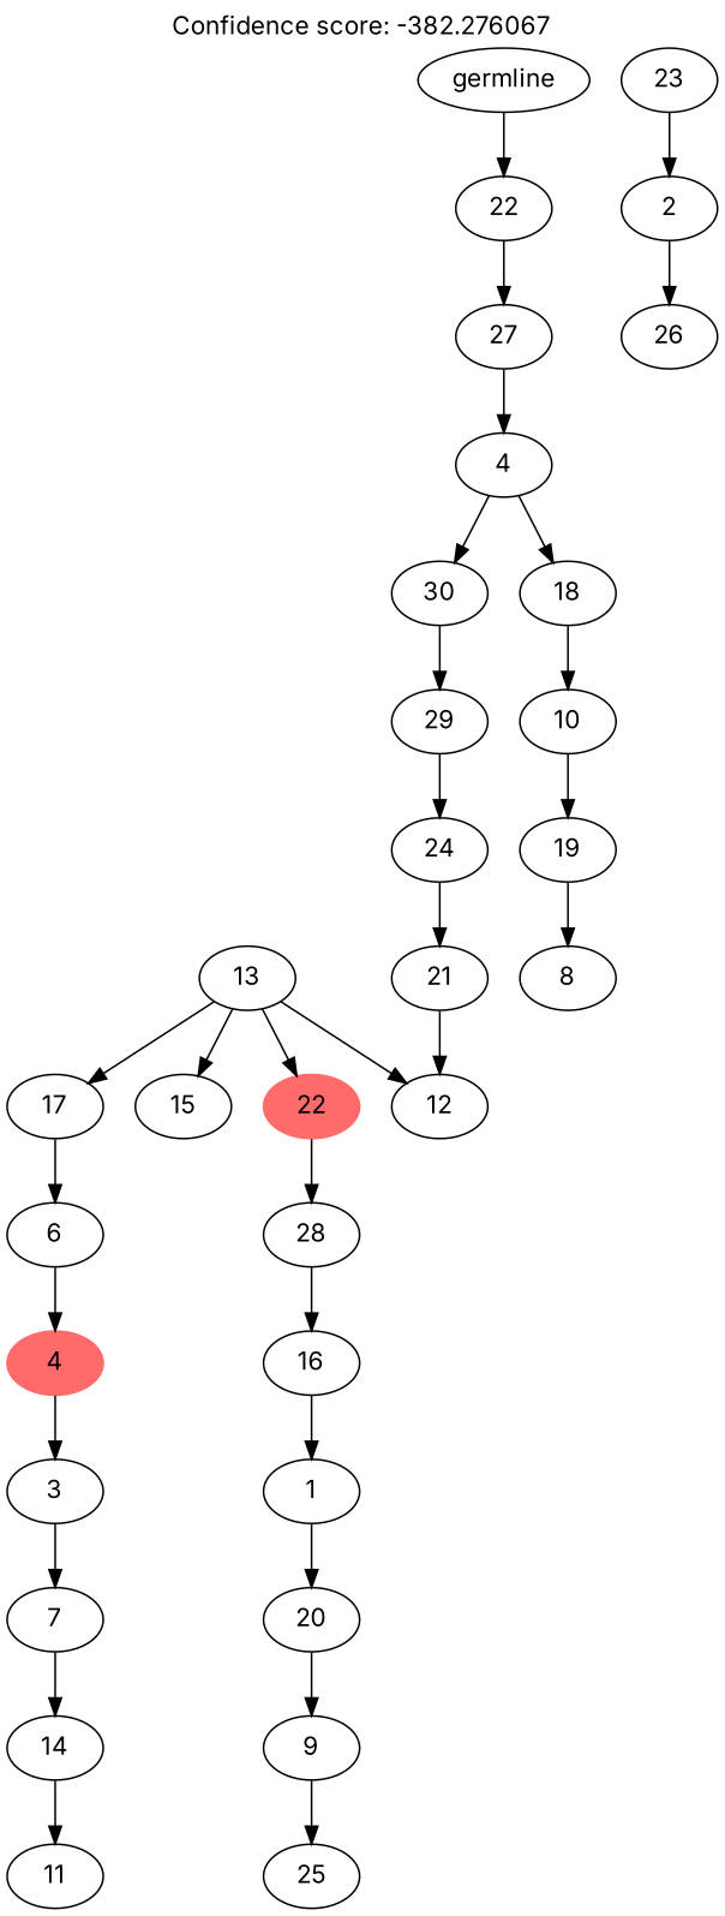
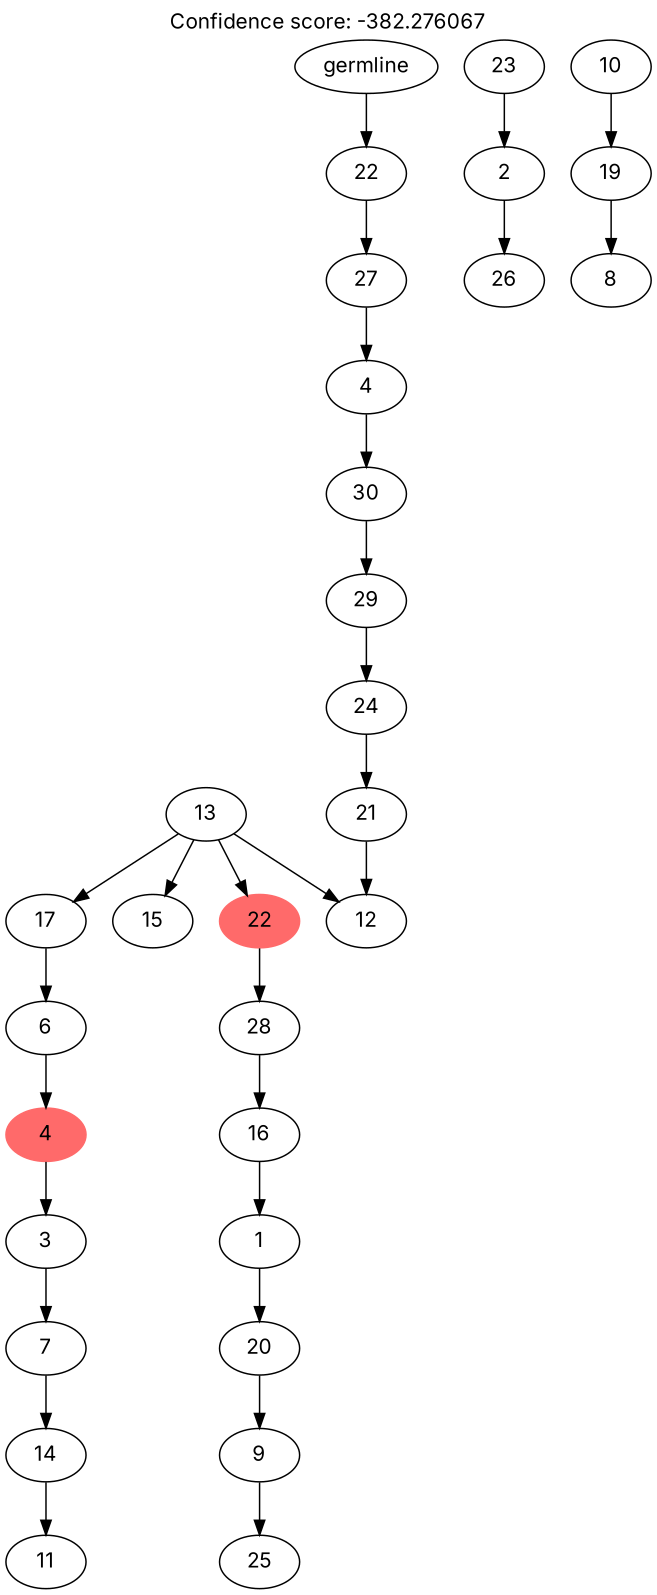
  digraph {
    fontname=Inter
    label="Confidence score: -382.276067"
    labelloc=t
    node [fontname=Inter]
    edge [fontname=Inter]
    n1 [label=14]
    n2 [label=11]
    n3 [label=7]
    n4 [label=3]
    n5 [color=indianred1 label=4 style=filled]
    n6 [label=6]
    n7 [label=17]
    n8 [label=2]
    n9 [label=26]
    n10 [label=23]
    n11 [label=15]
    n12 [label=9]
    n13 [label=25]
    n14 [label=20]
    n15 [label=1]
    n16 [label=16]
    n17 [label=28]
    n18 [color=indianred1 label=22 style=filled]
    n19 [label=13]
    n20 [label=12]
    n21 [label=21]
    n22 [label=24]
    n23 [label=29]
    n24 [label=30]
    n25 [label=19]
    n26 [label=8]
    n27 [label=10]
-   n28 [label=18]
    n29 [label=4]
    n30 [label=27]
    n31 [label=22]
    n32 [label=germline]
    n1 -> n2
    n3 -> n1
    n4 -> n3
    n5 -> n4
    n6 -> n5
    n7 -> n6
    n8 -> n9
    n10 -> n8
    n12 -> n13
    n14 -> n12
    n15 -> n14
    n16 -> n15
    n17 -> n16
    n18 -> n17
    n19 -> n7
    n19 -> n11
    n19 -> n18
    n19 -> n20
    n21 -> n20
    n22 -> n21
    n23 -> n22
    n24 -> n23
    n25 -> n26
    n27 -> n25
-   n28 -> n27
    n29 -> n24
-   n29 -> n28
    n30 -> n29
    n31 -> n30
    n32 -> n31
  }
